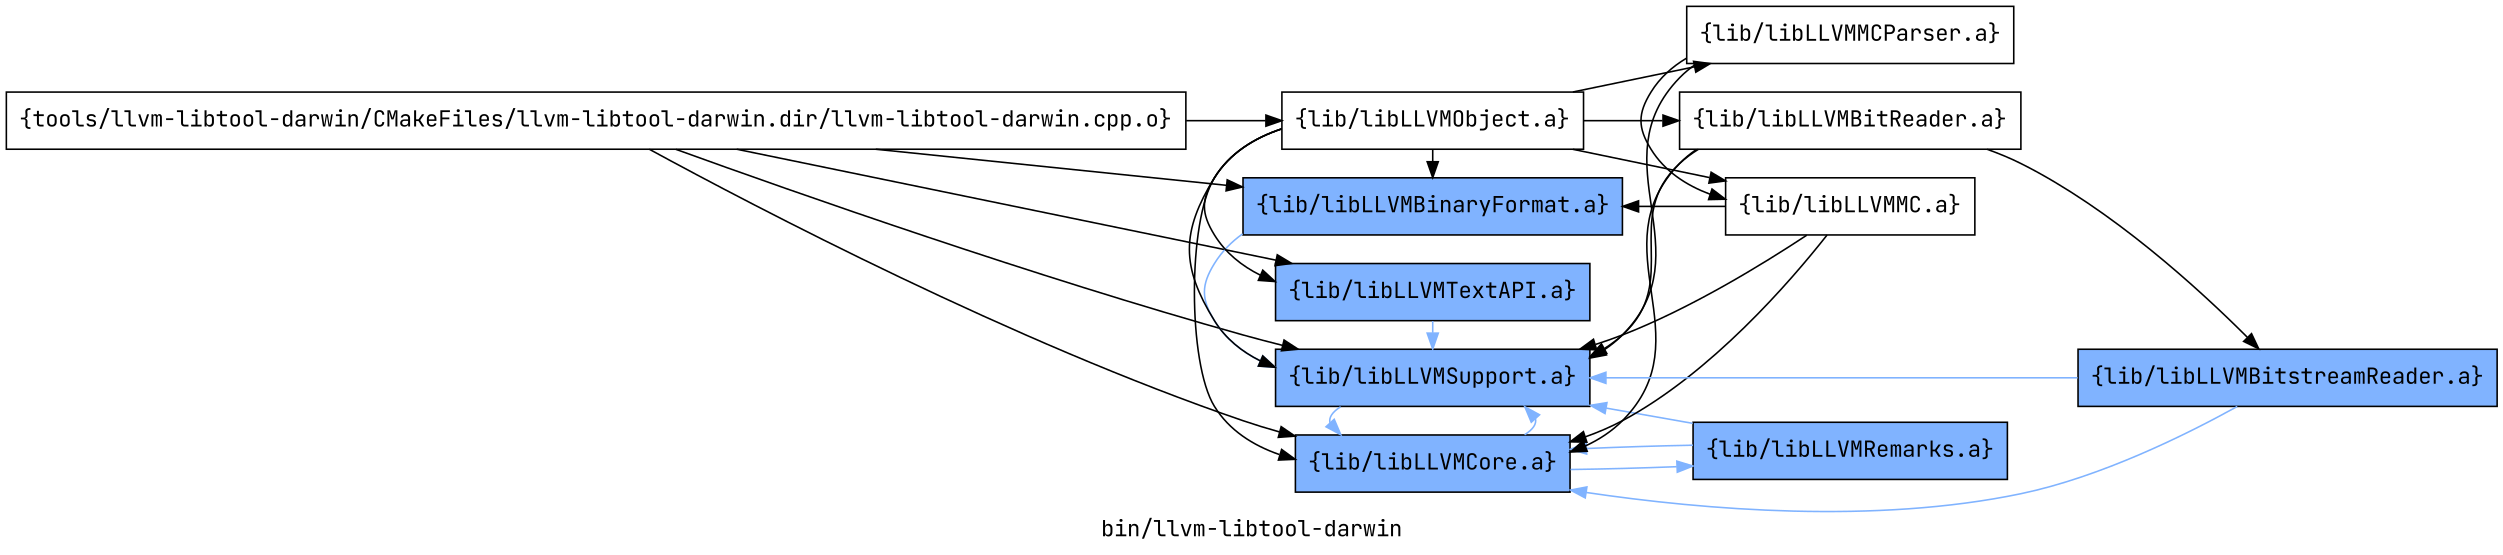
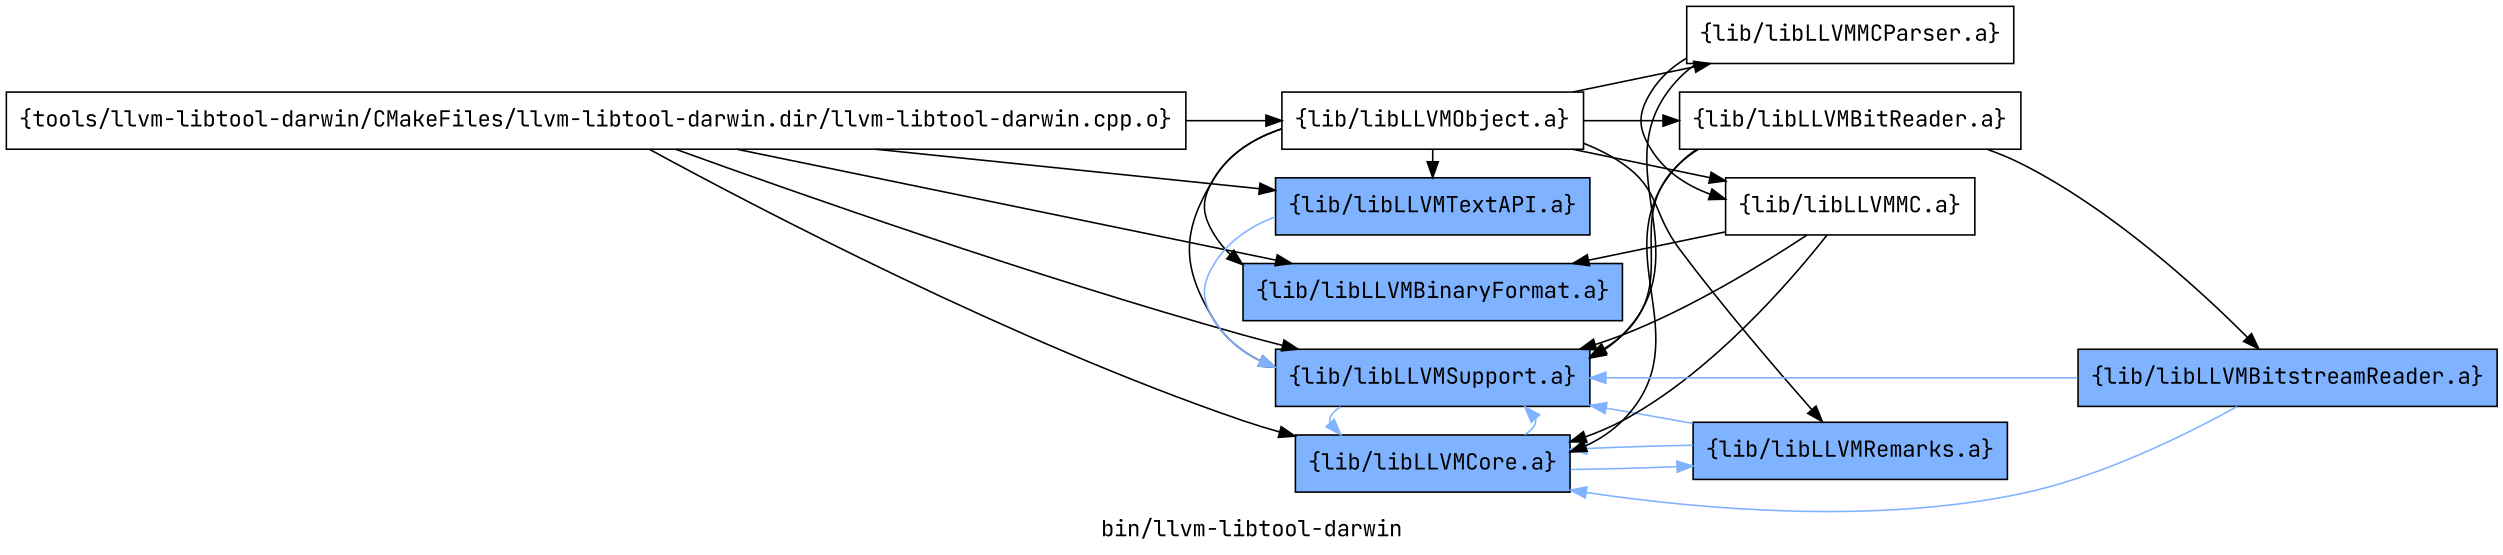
  digraph {
    fontname="JetBrains Mono"
    label="bin/llvm-libtool-darwin"
    rankdir=LR
    node [fontname="JetBrains Mono" group=1 shape=box fillcolor="0.600000 0.5 1" style=filled]
    edge [fontname="JetBrains Mono"]
    n1 [group=0 label="{tools/llvm-libtool-darwin/CMakeFiles/llvm-libtool-darwin.dir/llvm-libtool-darwin.cpp.o}" fillcolor="" style=""]
    n2 [label="{lib/libLLVMBinaryFormat.a}"]
    n3 [label="{lib/libLLVMCore.a}"]
    n4 [group=0 label="{lib/libLLVMObject.a}" fillcolor="" style=""]
    n5 [label="{lib/libLLVMSupport.a}"]
    n6 [label="{lib/libLLVMTextAPI.a}"]
    n7 [label="{lib/libLLVMRemarks.a}"]
    n8 [group=0 label="{lib/libLLVMBitReader.a}" fillcolor="" style=""]
    n9 [group=0 label="{lib/libLLVMMC.a}" fillcolor="" style=""]
    n10 [group=0 label="{lib/libLLVMMCParser.a}" fillcolor="" style=""]
    n11 [label="{lib/libLLVMBitstreamReader.a}"]
    subgraph sub_1 {
      rank=same
      n1
    }
    subgraph sub_2 {
      rank=same
      n2
      n3
      n4
      n5
      n6
    }
    subgraph sub_3 {
      rank=same
      n7
      n8
      n9
      n10
    }
    n1 -> n2
    n1 -> n3
    n1 -> n4
    n1 -> n5
    n1 -> n6
-   n2 -> n5 [color="0.600000 0.5 1"]
    n3 -> n5 [color="0.600000 0.5 1"]
    n3 -> n7 [color="0.600000 0.5 1"]
    n4 -> n2
-   n4 -> n3
+   n4 -> n7
    n4 -> n5
    n4 -> n6
    n4 -> n8
    n4 -> n9
    n4 -> n10
    n5 -> n3 [color="0.600000 0.5 1"]
    n6 -> n5 [color="0.600000 0.5 1"]
    n7 -> n3 [color="0.600000 0.5 1"]
    n7 -> n5 [color="0.600000 0.5 1"]
    n8 -> n3
    n8 -> n5
    n8 -> n11
    n9 -> n2
    n9 -> n3
    n9 -> n5
    n10 -> n5
    n10 -> n9
    n11 -> n3 [color="0.600000 0.5 1"]
    n11 -> n5 [color="0.600000 0.5 1"]
  }
